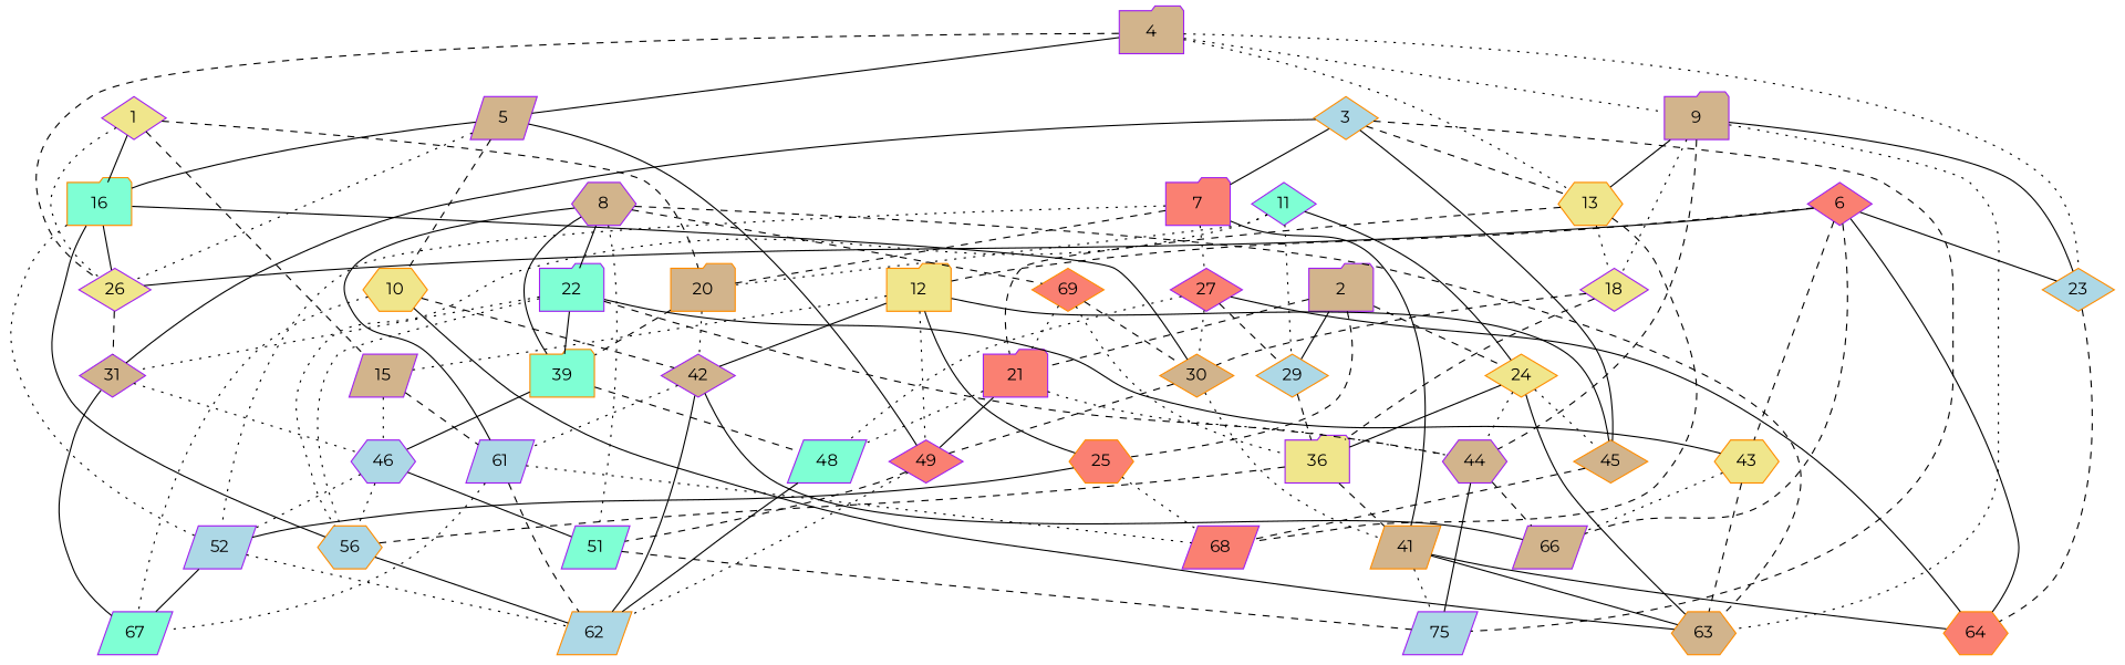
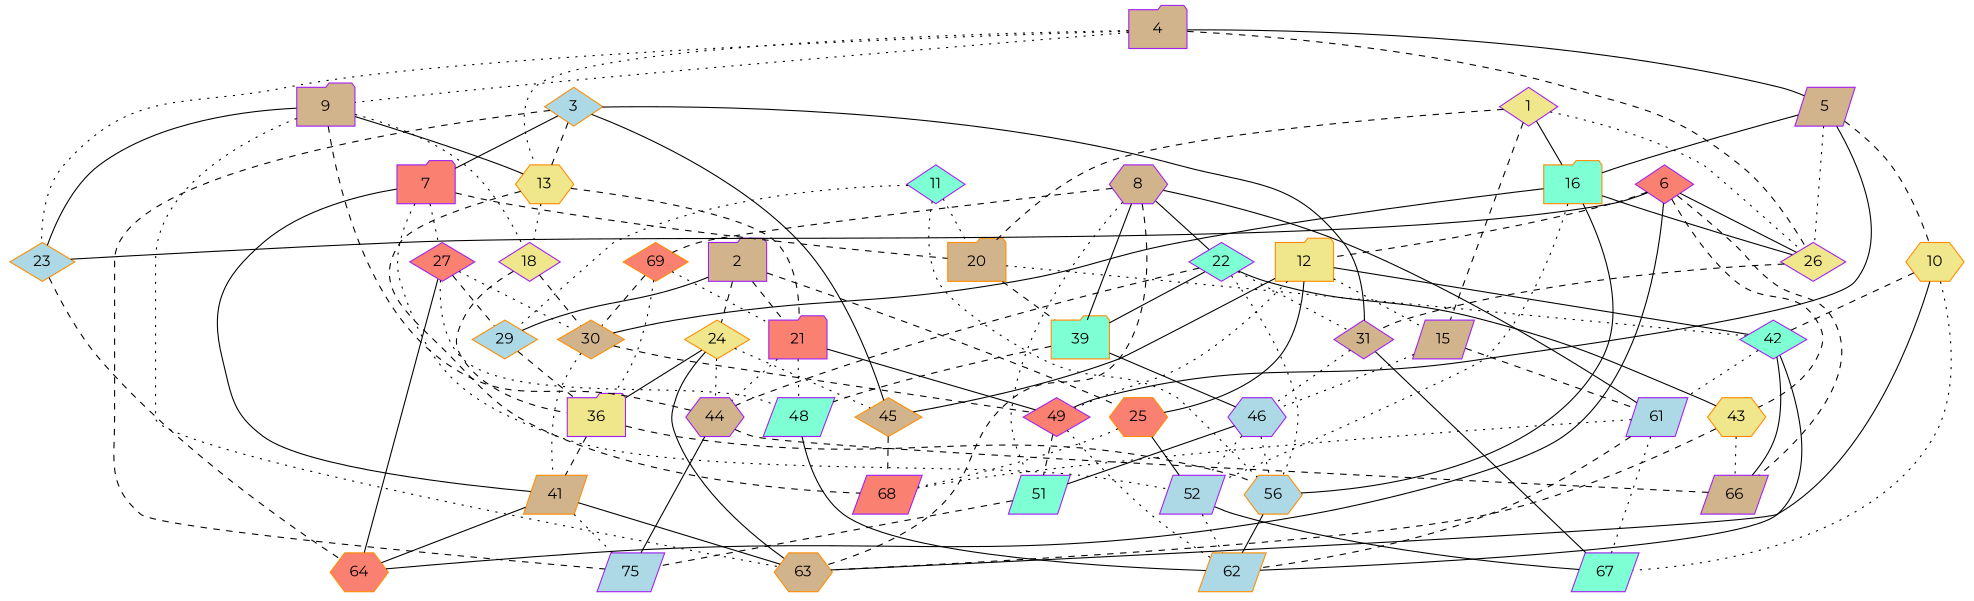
  graph {
    fontname=Montserrat
    node [color=purple fillcolor=tan fontname=Montserrat shape=diamond style=filled]
    edge [fontname=Montserrat style=solid]
    1 [fillcolor=khaki]
    15 [shape=parallelogram]
    16 [color=darkorange fillcolor=aquamarine shape=folder super="+17"]
    20 [color=darkorange shape=folder super="+79"]
    26 [fillcolor=khaki super="+35"]
    61 [fillcolor=lightblue shape=parallelogram super="+71"]
    46 [fillcolor=lightblue shape=hexagon super="+58"]
    52 [fillcolor=lightblue shape=parallelogram super="+73"]
    n9 [color=darkorange fillcolor=lightblue label=56 shape=hexagon super="+77"]
    30 [color=darkorange super="+70"]
    39 [color=darkorange fillcolor=aquamarine shape=folder super="+57"]
-   42 [super="+53"]
+   42 [fillcolor=aquamarine super="+53"]
    31 [super="+69"]
    21 [fillcolor=salmon shape=folder super="+38"]
    49 [fillcolor=salmon super="+55"]
    44 [shape=hexagon super="+47"]
    48 [fillcolor=aquamarine shape=parallelogram]
    2 [shape=folder]
    24 [color=darkorange fillcolor=khaki super="+74"]
    25 [color=darkorange fillcolor=salmon shape=hexagon]
    29 [color=darkorange fillcolor=lightblue]
    45 [color=darkorange]
    63 [color=darkorange shape=hexagon super="+76"]
    36 [fillcolor=khaki shape=folder super="+65"]
    68 [fillcolor=salmon shape=parallelogram]
    3 [color=darkorange fillcolor=lightblue super="+40"]
    7 [fillcolor=salmon shape=folder super="+72"]
    13 [color=darkorange fillcolor=khaki shape=hexagon super="+14"]
    75 [fillcolor=lightblue shape=parallelogram]
    27 [fillcolor=salmon super="+56"]
    41 [color=darkorange shape=parallelogram super="+59"]
    18 [fillcolor=khaki]
    67 [fillcolor=aquamarine shape=parallelogram]
    4 [shape=folder super="+50"]
    5 [shape=parallelogram super="+37"]
    9 [shape=folder super="+34"]
    23 [color=darkorange fillcolor=lightblue]
    10 [color=darkorange fillcolor=khaki shape=hexagon]
    64 [color=darkorange fillcolor=salmon shape=hexagon]
    51 [fillcolor=aquamarine shape=parallelogram]
    62 [color=darkorange fillcolor=lightblue shape=parallelogram super="+78"]
    6 [fillcolor=salmon super="+60"]
    12 [color=darkorange fillcolor=khaki shape=folder super="+32"]
    43 [color=darkorange fillcolor=khaki shape=hexagon]
    66 [shape=parallelogram]
    8 [shape=hexagon super="+28"]
    n47 [color=darkorange fillcolor=salmon label=69]
-   22 [fillcolor=aquamarine shape=folder super="+33"]
+   22 [fillcolor=aquamarine super="+33"]
    11 [fillcolor=aquamarine]
    1 -- 15 [style=dashed]
    1 -- 16
    1 -- 20 [style=dashed]
    1 -- 26 [style=dotted]
    15 -- 61 [style=dashed]
    15 -- 46 [style=dotted]
    16 -- 26
    16 -- 52 [style=dotted]
    16 -- n9
    16 -- 30
    20 -- 39 [style=dashed weight=2]
    20 -- 42 [style=dotted]
    26 -- 31 [style=dashed]
    61 -- 68 [style=dotted]
    61 -- 67 [style=dotted]
    61 -- 62 [style=dashed]
    46 -- 52 [style=dotted]
    46 -- n9 [style=dotted]
    46 -- 51
    52 -- 67
    52 -- 62 [style=dotted]
    n9 -- 62
    30 -- 49 [style=dashed]
    30 -- 41 [style=dotted]
    39 -- 46
    39 -- 48 [style=dashed]
    42 -- 61 [style=dotted]
    42 -- 62
    42 -- 66
    31 -- 46 [style=dotted]
    31 -- 67
    21 -- 49
    21 -- 44 [style=dotted]
    21 -- 48 [style=dotted]
    49 -- 51 [style=dashed]
    49 -- 62 [style=dotted]
    44 -- 75
    44 -- 66 [style=dashed]
    48 -- 62
    2 -- 21 [style=dashed]
    2 -- 24 [style=dashed]
    2 -- 25 [style=dashed]
    2 -- 29
    24 -- 44 [style=dotted]
    24 -- 45 [style=dotted]
    24 -- 63
    24 -- 36
    25 -- 52
    25 -- 68 [style=dotted]
    29 -- 36 [style=dashed]
    45 -- 68 [style=dashed]
    36 -- n9 [style=dashed]
    36 -- 41 [style=dashed]
    3 -- 31
    3 -- 45
    3 -- 7 [weight=2]
    3 -- 13 [style=dashed]
    3 -- 75 [style=dashed]
    7 -- 20 [style=dashed]
    7 -- 52 [style=dotted]
    7 -- 27 [style=dotted]
    7 -- 41
    13 -- 21 [style=dashed]
    13 -- 68 [style=dashed]
    13 -- 18 [style=dotted]
    27 -- 30 [style=dotted]
    27 -- 48 [style=dotted]
    27 -- 29 [style=dashed]
    27 -- 64
    41 -- 63
    41 -- 75 [style=dotted]
    41 -- 64
    18 -- 30 [style=dashed]
    18 -- 36 [style=dashed]
    4 -- 26 [style=dashed]
    4 -- 13 [style=dotted]
    4 -- 5 [weight=2]
    4 -- 9 [style=dotted]
    4 -- 23 [style=dotted]
    5 -- 16
    5 -- 26 [style=dotted]
    5 -- 49
    5 -- 10 [style=dashed]
    9 -- 44 [style=dashed]
    9 -- 63 [style=dotted]
    9 -- 13
    9 -- 18 [style=dotted]
    9 -- 23
    23 -- 64 [style=dashed]
    10 -- 42 [style=dashed]
    10 -- 63
    10 -- 67 [style=dotted]
    51 -- 75 [style=dashed]
    6 -- 26
    6 -- 23
    6 -- 64
    6 -- 12 [style=dashed]
    6 -- 43 [style=dashed]
    6 -- 66 [style=dashed]
    12 -- 15 [style=dotted]
    12 -- 42
    12 -- 49 [style=dotted]
    12 -- 25
    12 -- 45
    43 -- 63 [style=dashed]
    43 -- 66 [style=dotted]
    8 -- 61
    8 -- 39
    8 -- 63 [style=dashed]
    8 -- 51 [style=dotted]
    8 -- n47 [style=dashed]
    8 -- 22
    n47 -- 30 [style=dashed]
    n47 -- 21 [style=dotted]
    n47 -- 36 [style=dotted]
    22 -- n9 [style=dotted]
    22 -- 39
    22 -- 31 [style=dotted]
    22 -- 44 [style=dashed]
    22 -- 43
    11 -- 20 [style=dotted]
    11 -- n9 [style=dotted]
-   11 -- 24
    11 -- 29 [style=dotted]
  }
